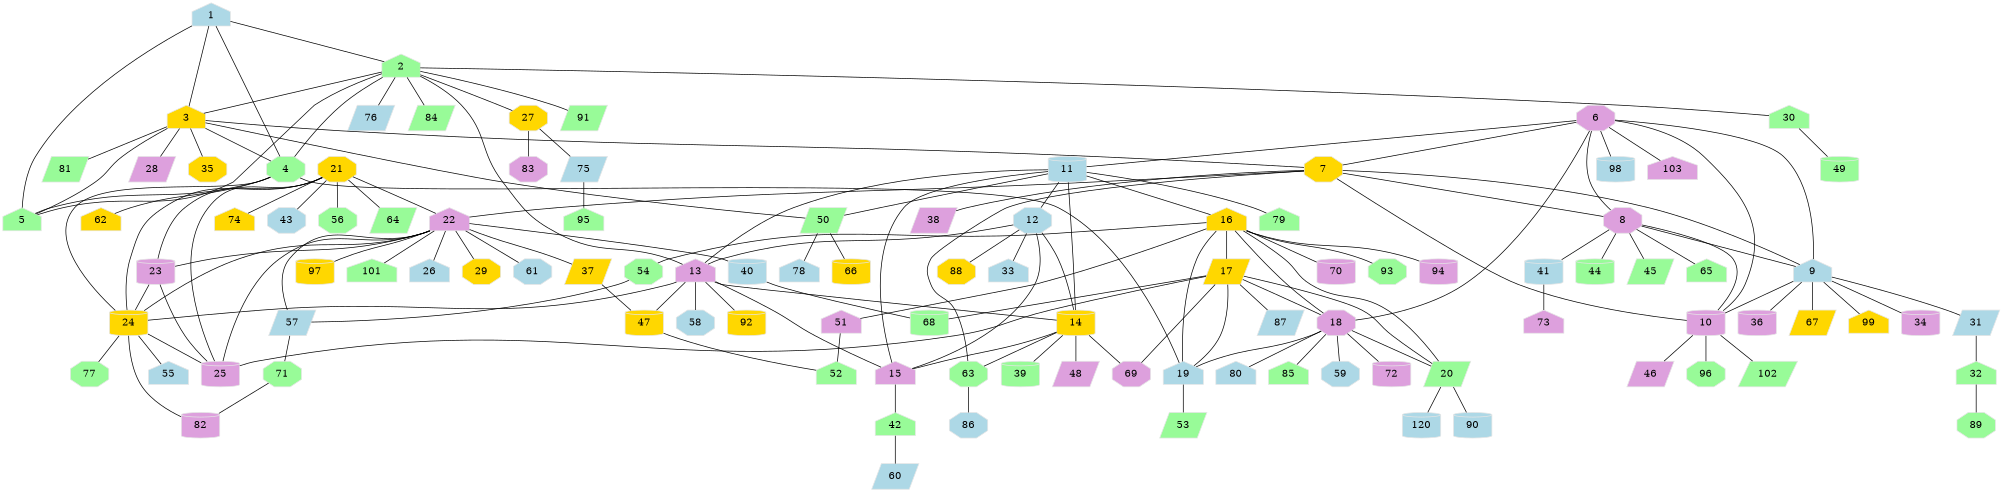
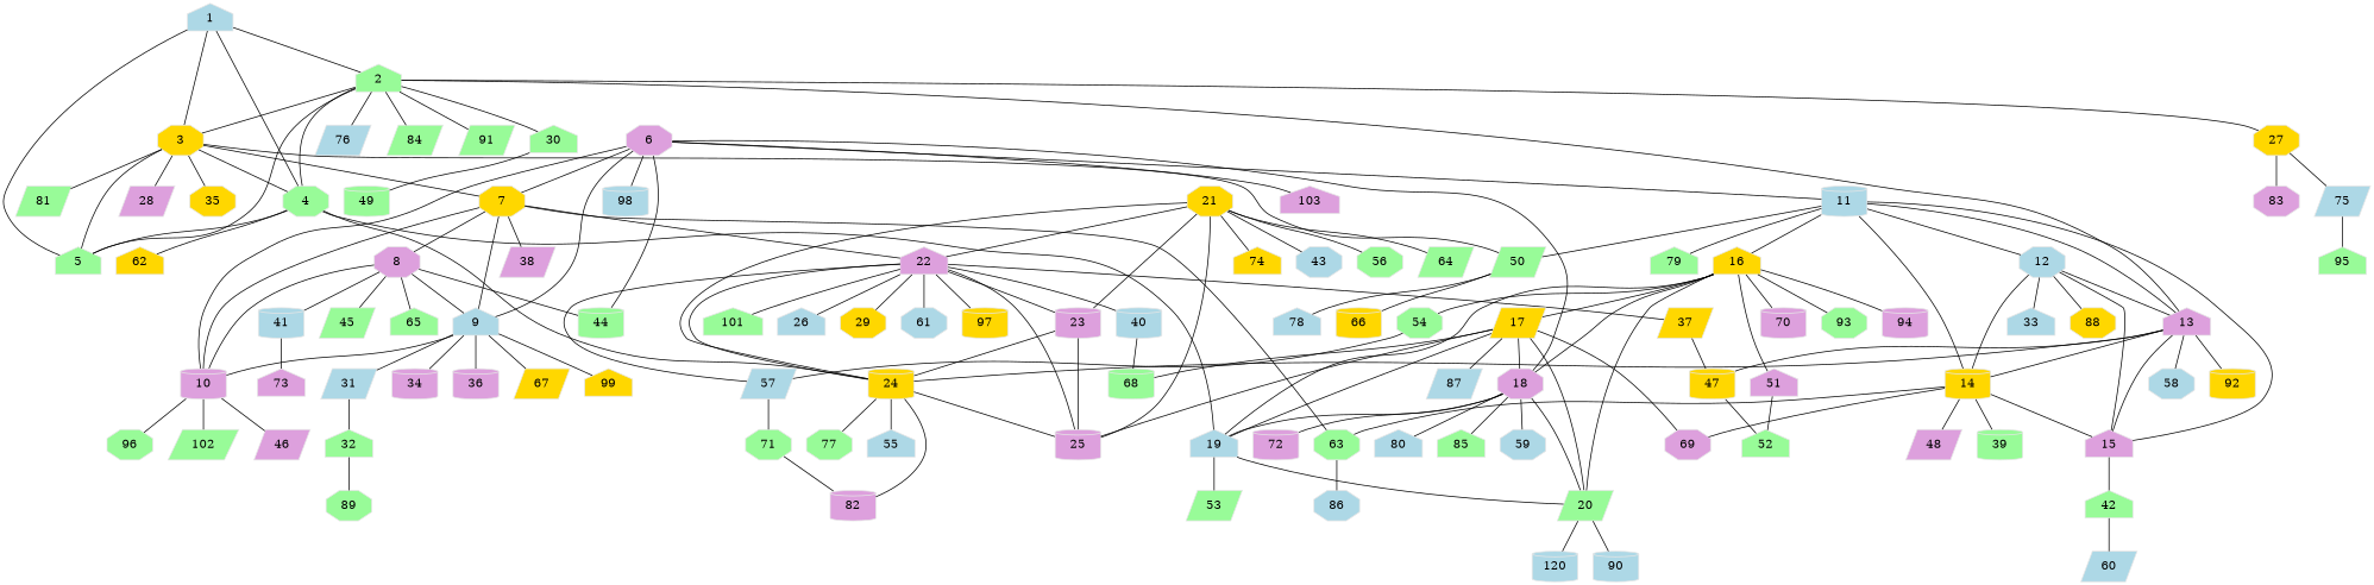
  graph {
    node [color=gray90 fillcolor=palegreen shape=house style=filled]
    1 [fillcolor=lightblue]
    2
-   3 [fillcolor=gold]
+   3 [fillcolor=gold shape=octagon]
    4 [shape=octagon]
    5
    13 [fillcolor=plum]
    27 [fillcolor=gold shape=octagon]
    30
    76 [fillcolor=lightblue shape=parallelogram]
    84 [shape=parallelogram]
    91 [shape=parallelogram]
    7 [fillcolor=gold shape=octagon]
    28 [fillcolor=plum shape=parallelogram]
    35 [fillcolor=gold shape=octagon]
    50 [shape=parallelogram]
    81 [shape=parallelogram]
    19 [fillcolor=lightblue]
    24 [fillcolor=gold shape=cylinder]
    62 [fillcolor=gold]
    14 [fillcolor=gold shape=cylinder]
    15 [fillcolor=plum]
    47 [fillcolor=gold shape=cylinder]
    58 [fillcolor=lightblue shape=octagon]
    92 [fillcolor=gold shape=cylinder]
    75 [fillcolor=lightblue shape=parallelogram]
    83 [fillcolor=plum shape=octagon]
    49 [shape=cylinder]
    8 [fillcolor=plum shape=octagon]
    9 [fillcolor=lightblue]
    10 [fillcolor=plum shape=cylinder]
    22 [fillcolor=plum]
    38 [fillcolor=plum shape=parallelogram]
    63 [shape=octagon]
    66 [fillcolor=gold shape=cylinder]
    78 [fillcolor=lightblue]
    20 [shape=parallelogram]
    53 [shape=parallelogram]
    25 [fillcolor=plum shape=cylinder]
    55 [fillcolor=lightblue]
    77 [shape=octagon]
    82 [fillcolor=plum shape=cylinder]
    6 [fillcolor=plum shape=octagon]
    11 [fillcolor=lightblue shape=cylinder]
    18 [fillcolor=plum shape=octagon]
    98 [fillcolor=lightblue shape=cylinder]
    103 [fillcolor=plum]
    41 [fillcolor=lightblue shape=cylinder]
    44 [shape=cylinder]
    45 [shape=parallelogram]
    65
    31 [fillcolor=lightblue shape=parallelogram]
    34 [fillcolor=plum shape=cylinder]
    36 [fillcolor=plum shape=cylinder]
    67 [fillcolor=gold shape=parallelogram]
    99 [fillcolor=gold]
    46 [fillcolor=plum shape=parallelogram]
    96 [shape=octagon]
    102 [shape=parallelogram]
    12 [fillcolor=lightblue shape=octagon]
    16 [fillcolor=gold]
    79
    59 [fillcolor=lightblue shape=octagon]
    72 [fillcolor=plum shape=cylinder]
    80 [fillcolor=lightblue]
    85
    23 [fillcolor=plum shape=cylinder]
    26 [fillcolor=lightblue]
    29 [fillcolor=gold shape=octagon]
    37 [fillcolor=gold shape=parallelogram]
    40 [fillcolor=lightblue shape=cylinder]
    57 [fillcolor=lightblue shape=parallelogram]
    61 [fillcolor=lightblue shape=octagon]
    97 [fillcolor=gold shape=cylinder]
    101
    86 [fillcolor=lightblue shape=octagon]
    73 [fillcolor=plum]
    32
    33 [fillcolor=lightblue]
    88 [fillcolor=gold shape=octagon]
    39 [shape=cylinder]
    48 [fillcolor=plum shape=parallelogram]
    69 [fillcolor=plum shape=octagon]
    42
    17 [fillcolor=gold shape=parallelogram]
    51 [fillcolor=plum]
    54 [shape=octagon]
    70 [fillcolor=plum shape=cylinder]
    93 [shape=octagon]
    94 [fillcolor=plum shape=cylinder]
    52
    60 [fillcolor=lightblue shape=parallelogram]
    68 [shape=cylinder]
    87 [fillcolor=lightblue shape=parallelogram]
    90 [fillcolor=lightblue shape=cylinder]
    n95 [fillcolor=lightblue label=120 shape=cylinder]
    21 [fillcolor=gold shape=octagon]
    43 [fillcolor=lightblue shape=octagon]
    56 [shape=octagon]
    64 [shape=parallelogram]
    74 [fillcolor=gold]
    71 [shape=octagon]
    95
    89 [shape=octagon]
    1 -- 2
    1 -- 3
    1 -- 4
    1 -- 5
    2 -- 3
    2 -- 4
    2 -- 5
    2 -- 13
    2 -- 27
    2 -- 30
    2 -- 76
    2 -- 84
    2 -- 91
    3 -- 4
    3 -- 5
    3 -- 7
    3 -- 28
    3 -- 35
    3 -- 50
    3 -- 81
    4 -- 5
    4 -- 19
    4 -- 24
    4 -- 62
    13 -- 24
    13 -- 14
    13 -- 15
    13 -- 47
    13 -- 58
    13 -- 92
    27 -- 75
    27 -- 83
    30 -- 49
    7 -- 8
    7 -- 9
    7 -- 10
    7 -- 22
    7 -- 38
    7 -- 63
    50 -- 66
    50 -- 78
+   19 -- 20
    19 -- 53
    24 -- 25
    24 -- 55
    24 -- 77
    24 -- 82
    14 -- 15
    14 -- 63
    14 -- 39
    14 -- 48
    14 -- 69
    15 -- 42
    47 -- 52
    75 -- 95
    8 -- 9
    8 -- 10
    8 -- 41
    8 -- 44
    8 -- 45
    8 -- 65
    9 -- 10
    9 -- 31
    9 -- 34
    9 -- 36
    9 -- 67
    9 -- 99
    10 -- 46
    10 -- 96
    10 -- 102
    22 -- 24
    22 -- 25
    22 -- 23
    22 -- 26
    22 -- 29
    22 -- 37
    22 -- 40
    22 -- 57
    22 -- 61
    22 -- 97
    22 -- 101
    63 -- 86
    20 -- 90
    20 -- n95
    6 -- 7
-   6 -- 8
+   6 -- 44
    6 -- 9
    6 -- 10
    6 -- 11
    6 -- 18
    6 -- 98
    6 -- 103
    11 -- 13
    11 -- 50
    11 -- 14
    11 -- 15
    11 -- 12
    11 -- 16
    11 -- 79
    18 -- 19
    18 -- 20
    18 -- 59
    18 -- 72
    18 -- 80
    18 -- 85
    41 -- 73
    31 -- 32
    12 -- 13
    12 -- 14
    12 -- 15
    12 -- 33
    12 -- 88
    16 -- 19
    16 -- 20
    16 -- 18
    16 -- 17
    16 -- 51
    16 -- 54
    16 -- 70
    16 -- 93
    16 -- 94
    23 -- 24
    23 -- 25
    37 -- 47
    40 -- 68
    57 -- 71
    32 -- 89
    42 -- 60
    17 -- 19
    17 -- 20
    17 -- 25
    17 -- 18
    17 -- 69
    17 -- 68
    17 -- 87
    51 -- 52
    54 -- 57
    21 -- 24
    21 -- 22
    21 -- 25
    21 -- 23
    21 -- 43
    21 -- 56
    21 -- 64
    21 -- 74
    71 -- 82
  }
